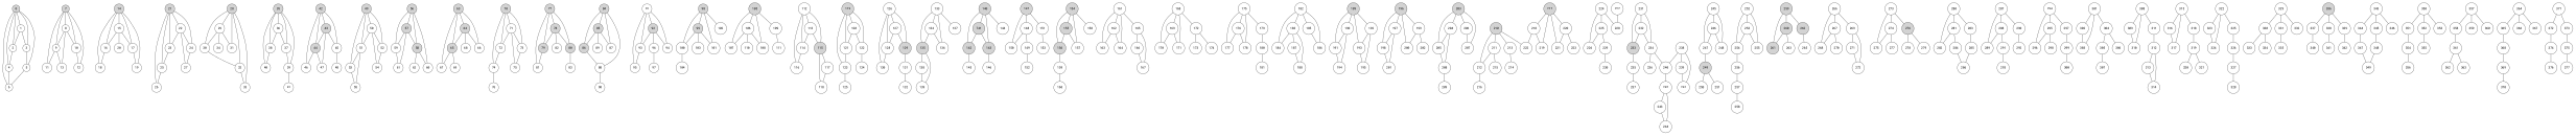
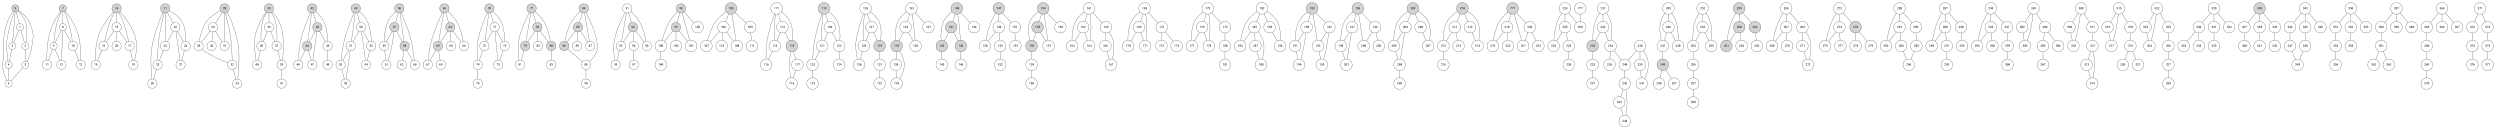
  graph {
    fontname="Roboto Mono"
    node [fontname="Roboto Mono" shape=circle]
    edge [fontname="Roboto Mono"]
    0 [height=0.25 style=filled]
    1 [height=0.25]
    2 [height=0.25]
    3 [height=0.25]
    4 [height=0.25]
    5 [height=0.25]
    6 [height=0.25]
    7 [height=0.25 style=filled]
    8 [height=0.25]
    9 [height=0.25]
    10 [height=0.25]
    11 [height=0.25]
    12 [height=0.25]
    13 [height=0.25]
    14 [height=0.25 style=filled]
    15 [height=0.25]
    16 [height=0.25]
    17 [height=0.25]
    18 [height=0.25]
    19 [height=0.25]
    20 [height=0.25]
    21 [height=0.25 style=filled]
    22 [height=0.25]
    23 [height=0.25]
    24 [height=0.25]
    25 [height=0.25]
    26 [height=0.25]
    27 [height=0.25]
    28 [height=0.25 style=filled]
    29 [height=0.25]
    30 [height=0.25]
    31 [height=0.25]
    32 [height=0.25]
    33 [height=0.25]
    34 [height=0.25]
    38 [height=0.25]
    40 [height=0.25]
    37 [height=0.25]
    39 [height=0.25]
    41 [height=0.25]
    35 [height=0.25 style=filled]
    36 [height=0.25]
    42 [height=0.25 style=filled]
    43 [height=0.25 style=filled]
    44 [height=0.25 style=filled]
    45 [height=0.25]
    46 [height=0.25]
    47 [height=0.25]
    48 [height=0.25]
    49 [height=0.25 style=filled]
    50 [height=0.25]
    51 [height=0.25]
    52 [height=0.25]
    53 [height=0.25]
    54 [height=0.25]
    55 [height=0.25]
    62 [height=0.25]
    56 [height=0.25 style=filled]
    57 [height=0.25 style=filled]
    58 [height=0.25 style=filled]
    59 [height=0.25]
    60 [height=0.25]
    61 [height=0.25]
    67 [height=0.25]
    63 [height=0.25 style=filled]
    64 [height=0.25 style=filled]
    65 [height=0.25 style=filled]
    66 [height=0.25]
    68 [height=0.25]
    69 [height=0.25]
    70 [height=0.25 style=filled]
    71 [height=0.25]
    72 [height=0.25]
    73 [height=0.25]
    74 [height=0.25]
    75 [height=0.25]
    76 [height=0.25]
    77 [height=0.25 style=filled]
    78 [height=0.25 style=filled]
    79 [height=0.25 style=filled]
    80 [height=0.25 style=filled]
    81 [height=0.25]
    82 [height=0.25]
    83 [height=0.25]
    84 [height=0.25 style=filled]
    85 [height=0.25 style=filled]
    86 [height=0.25 style=filled]
    87 [height=0.25]
    88 [height=0.25]
    89 [height=0.25]
    90 [height=0.25]
    91 [height=0.25]
    92 [height=0.25 style=filled]
    93 [height=0.25]
    94 [height=0.25]
    95 [height=0.25]
    96 [height=0.25]
    97 [height=0.25]
    99 [height=0.25 style=filled]
    100 [height=0.25]
    101 [height=0.25]
    103 [height=0.25]
    104 [height=0.25]
    102 [height=0.25]
    98 [height=0.25 style=filled]
    105 [height=0.25 style=filled]
    106 [height=0.25]
    107 [height=0.25]
    108 [height=0.25]
    109 [height=0.25]
    110 [height=0.25]
    111 [height=0.25]
    114 [height=0.25]
    116 [height=0.25]
    113 [height=0.25]
    115 [height=0.25 style=filled]
    117 [height=0.25]
    118 [height=0.25]
    112 [height=0.25]
    119 [height=0.25 style=filled]
    120 [height=0.25]
    121 [height=0.25]
    122 [height=0.25]
    123 [height=0.25]
    124 [height=0.25]
    125 [height=0.25]
    127 [height=0.25]
    128 [height=0.25]
    129 [height=0.25 style=filled]
    130 [height=0.25]
    131 [height=0.25]
    132 [height=0.25]
    126 [height=0.25]
    133 [height=0.25]
    134 [height=0.25]
    135 [height=0.25 style=filled]
    136 [height=0.25]
    137 [height=0.25]
    138 [height=0.25]
    139 [height=0.25]
    140 [height=0.25 style=filled]
    n142 [height=0.25 label=741 style=filled]
    142 [height=0.25 style=filled]
    143 [height=0.25 style=filled]
    144 [height=0.25]
    145 [height=0.25]
    146 [height=0.25]
    147 [height=0.25 style=filled]
    148 [height=0.25]
    150 [height=0.25]
    151 [height=0.25]
    149 [height=0.25]
    152 [height=0.25]
    153 [height=0.25]
    154 [height=0.25 style=filled]
    155 [height=0.25 style=filled]
    156 [height=0.25 style=filled]
    157 [height=0.25]
    158 [height=0.25]
    159 [height=0.25]
    160 [height=0.25]
    161 [height=0.25]
    162 [height=0.25]
    163 [height=0.25]
    164 [height=0.25]
    165 [height=0.25]
    166 [height=0.25]
    167 [height=0.25]
    168 [height=0.25]
    169 [height=0.25]
    170 [height=0.25]
    171 [height=0.25]
    172 [height=0.25]
    173 [height=0.25]
    174 [height=0.25]
    175 [height=0.25]
    176 [height=0.25]
    177 [height=0.25]
    178 [height=0.25]
    179 [height=0.25]
    180 [height=0.25]
    181 [height=0.25]
    182 [height=0.25]
    183 [height=0.25]
    184 [height=0.25]
    185 [height=0.25]
    186 [height=0.25]
    187 [height=0.25]
    188 [height=0.25]
    189 [height=0.25 style=filled]
    190 [height=0.25]
    191 [height=0.25]
    192 [height=0.25]
    193 [height=0.25]
    194 [height=0.25]
    195 [height=0.25]
    196 [height=0.25 style=filled]
    197 [height=0.25]
    198 [height=0.25]
    199 [height=0.25]
    200 [height=0.25]
    201 [height=0.25]
    202 [height=0.25]
    203 [height=0.25 style=filled]
    204 [height=0.25]
    205 [height=0.25]
    206 [height=0.25]
    207 [height=0.25]
    208 [height=0.25]
    209 [height=0.25]
    210 [height=0.25 style=filled]
    211 [height=0.25]
    212 [height=0.25]
    213 [height=0.25]
    214 [height=0.25]
    215 [height=0.25]
    216 [height=0.25]
    217 [height=0.25 style=filled]
    218 [height=0.25]
    219 [height=0.25]
    220 [height=0.25]
    221 [height=0.25]
    222 [height=0.25]
    223 [height=0.25]
    224 [height=0.25]
    225 [height=0.25]
    226 [height=0.25]
    228 [height=0.25]
    229 [height=0.25]
    227 [height=0.25]
    230 [height=0.25]
    231 [height=0.25]
    232 [height=0.25]
    233 [height=0.25 style=filled]
    234 [height=0.25]
    235 [height=0.25]
    236 [height=0.25]
    240 [height=0.25]
    237 [height=0.25]
    238 [height=0.25]
    239 [height=0.25]
    241 [height=0.25]
    242 [height=0.25]
    243 [height=0.25]
    244 [height=0.25]
    245 [height=0.25]
    246 [height=0.25]
    247 [height=0.25]
    248 [height=0.25]
    249 [height=0.25 style=filled]
    250 [height=0.25]
    251 [height=0.25]
    252 [height=0.25]
    253 [height=0.25]
    254 [height=0.25]
    255 [height=0.25]
    256 [height=0.25]
    257 [height=0.25]
    258 [height=0.25]
    259 [height=0.25 style=filled]
    260 [height=0.25 style=filled]
    261 [height=0.25 style=filled]
    262 [height=0.25 style=filled]
    263 [height=0.25]
    265 [height=0.25]
    266 [height=0.25]
    267 [height=0.25]
    268 [height=0.25]
    269 [height=0.25]
    270 [height=0.25]
    271 [height=0.25]
    272 [height=0.25]
    273 [height=0.25]
    274 [height=0.25]
    275 [height=0.25]
    276 [height=0.25 style=filled]
    277 [height=0.25]
    278 [height=0.25]
    279 [height=0.25]
    280 [height=0.25]
    281 [height=0.25]
    282 [height=0.25]
    283 [height=0.25]
    284 [height=0.25]
    285 [height=0.25]
    286 [height=0.25]
    287 [height=0.25]
    288 [height=0.25]
    289 [height=0.25]
    290 [height=0.25]
    291 [height=0.25]
    292 [height=0.25]
    293 [height=0.25]
    294 [height=0.25]
    295 [height=0.25]
    296 [height=0.25]
    297 [height=0.25]
    298 [height=0.25]
    299 [height=0.25]
    300 [height=0.25]
    301 [height=0.25]
    302 [height=0.25]
    303 [height=0.25]
    304 [height=0.25]
    305 [height=0.25]
    306 [height=0.25]
    307 [height=0.25]
    308 [height=0.25]
    309 [height=0.25]
    310 [height=0.25]
    311 [height=0.25]
    312 [height=0.25]
    313 [height=0.25]
    314 [height=0.25]
    315 [height=0.25]
    316 [height=0.25]
    317 [height=0.25]
    318 [height=0.25]
    319 [height=0.25]
    320 [height=0.25]
    321 [height=0.25]
    322 [height=0.25]
    323 [height=0.25]
    324 [height=0.25]
    325 [height=0.25]
    326 [height=0.25]
    327 [height=0.25]
    328 [height=0.25]
    329 [height=0.25]
    330 [height=0.25]
    331 [height=0.25]
    332 [height=0.25]
    333 [height=0.25]
    334 [height=0.25]
    335 [height=0.25]
    336 [height=0.25 style=filled]
    337 [height=0.25]
    338 [height=0.25]
    339 [height=0.25]
    340 [height=0.25]
    341 [height=0.25]
    342 [height=0.25]
    343 [height=0.25]
    344 [height=0.25]
    345 [height=0.25]
    346 [height=0.25]
    347 [height=0.25]
    348 [height=0.25]
    349 [height=0.25]
    350 [height=0.25]
    351 [height=0.25]
    352 [height=0.25]
    353 [height=0.25]
    354 [height=0.25]
    355 [height=0.25]
    356 [height=0.25]
    357 [height=0.25]
    358 [height=0.25]
    359 [height=0.25]
    360 [height=0.25]
    361 [height=0.25]
    362 [height=0.25]
    363 [height=0.25]
    364 [height=0.25]
    365 [height=0.25]
    366 [height=0.25]
    367 [height=0.25]
    368 [height=0.25]
    369 [height=0.25]
    370 [height=0.25]
    371 [height=0.25]
    372 [height=0.25]
    373 [height=0.25]
    374 [height=0.25]
    375 [height=0.25]
    376 [height=0.25]
    377 [height=0.25]
    0 -- 1
    0 -- 2
    0 -- 3
    0 -- 4
    0 -- 5
    0 -- 6
    1 -- 2
    1 -- 3
    2 -- 4
    3 -- 5
    4 -- 6
    5 -- 6
    7 -- 8
    7 -- 9
    7 -- 10
    7 -- 11
    7 -- 12
    8 -- 9
    8 -- 10
    8 -- 13
    9 -- 11
    9 -- 13
    10 -- 12
    14 -- 15
    14 -- 16
    14 -- 17
    14 -- 18
    14 -- 19
    15 -- 16
    15 -- 17
    15 -- 20
    16 -- 18
    17 -- 19
    21 -- 22
    21 -- 23
    21 -- 24
    21 -- 25
    21 -- 26
    22 -- 23
    22 -- 24
    22 -- 27
    23 -- 25
    24 -- 27
    25 -- 26
    28 -- 29
    28 -- 30
    28 -- 31
    28 -- 32
    28 -- 33
    29 -- 30
    29 -- 31
    29 -- 34
    30 -- 32
    32 -- 33
    38 -- 40
    37 -- 39
    39 -- 41
    35 -- 38
    35 -- 40
    35 -- 37
    35 -- 39
    35 -- 36
    36 -- 38
    36 -- 37
    42 -- 43
    42 -- 44
    42 -- 45
    42 -- 46
    43 -- 44
    43 -- 45
    43 -- 47
    44 -- 46
    44 -- 47
    45 -- 48
    49 -- 50
    49 -- 51
    49 -- 52
    49 -- 53
    50 -- 51
    50 -- 52
    50 -- 54
    51 -- 53
    51 -- 55
    52 -- 54
    53 -- 55
    56 -- 57
    56 -- 58
    56 -- 59
    56 -- 60
    57 -- 58
    57 -- 59
    57 -- 61
    58 -- 62
    58 -- 60
    59 -- 61
    63 -- 67
    63 -- 64
    63 -- 65
    63 -- 66
    64 -- 65
    64 -- 66
    64 -- 68
    65 -- 67
    65 -- 69
    70 -- 71
    70 -- 72
    70 -- 73
    70 -- 74
    71 -- 72
    71 -- 73
    71 -- 75
    72 -- 74
    73 -- 75
    74 -- 76
    77 -- 78
    77 -- 79
    77 -- 80
    77 -- 81
    78 -- 79
    78 -- 80
    78 -- 82
    79 -- 81
    80 -- 83
    84 -- 85
    84 -- 86
    84 -- 87
    84 -- 88
    85 -- 86
    85 -- 87
    85 -- 89
    86 -- 88
    88 -- 90
    91 -- 92
    91 -- 93
    91 -- 94
    91 -- 95
    92 -- 93
    92 -- 94
    92 -- 96
    93 -- 95
    96 -- 97
    99 -- 100
    99 -- 101
    99 -- 103
    100 -- 104
    98 -- 99
    98 -- 100
    98 -- 101
    98 -- 102
    105 -- 106
    105 -- 107
    105 -- 108
    105 -- 109
    106 -- 107
    106 -- 108
    106 -- 110
    109 -- 111
    114 -- 116
    113 -- 114
    113 -- 115
    115 -- 117
    115 -- 118
    117 -- 118
    112 -- 114
    112 -- 116
    112 -- 113
    112 -- 115
    119 -- 120
    119 -- 121
    119 -- 122
    119 -- 123
    120 -- 121
    120 -- 122
    121 -- 123
    122 -- 124
    123 -- 125
    127 -- 128
    127 -- 129
    128 -- 130
    129 -- 131
    131 -- 132
    126 -- 127
    126 -- 128
    126 -- 129
    126 -- 130
    133 -- 134
    133 -- 135
    133 -- 136
    133 -- 137
    134 -- 135
    134 -- 136
    135 -- 138
    135 -- 139
    138 -- 139
    140 -- n142
    140 -- 142
    140 -- 143
    140 -- 144
    n142 -- 142
    n142 -- 143
    142 -- 145
    143 -- 146
    147 -- 148
    147 -- 150
    147 -- 151
    148 -- 150
    148 -- 149
    151 -- 153
    149 -- 152
    154 -- 155
    154 -- 156
    154 -- 157
    154 -- 158
    155 -- 156
    155 -- 157
    156 -- 159
    159 -- 160
    161 -- 162
    161 -- 163
    161 -- 164
    161 -- 165
    162 -- 163
    162 -- 164
    165 -- 166
    165 -- 167
    166 -- 167
    168 -- 169
    168 -- 170
    168 -- 171
    168 -- 172
    169 -- 170
    169 -- 171
    172 -- 173
    172 -- 174
    175 -- 176
    175 -- 177
    175 -- 178
    175 -- 179
    176 -- 177
    176 -- 178
    179 -- 180
    180 -- 181
    182 -- 183
    182 -- 184
    182 -- 185
    182 -- 186
    183 -- 184
    183 -- 187
    183 -- 188
    185 -- 186
    187 -- 188
    189 -- 190
    189 -- 191
    189 -- 192
    189 -- 193
    190 -- 191
    190 -- 194
    191 -- 194
    192 -- 193
    192 -- 195
    193 -- 195
    196 -- 197
    196 -- 198
    196 -- 199
    196 -- 200
    197 -- 198
    197 -- 201
    198 -- 201
    199 -- 200
    199 -- 202
    203 -- 204
    203 -- 205
    203 -- 206
    203 -- 207
    204 -- 205
    204 -- 208
    205 -- 208
    206 -- 207
    208 -- 209
    210 -- 211
    210 -- 212
    210 -- 213
-   210 -- 222
+   210 -- 214
    211 -- 212
    211 -- 215
    212 -- 216
    213 -- 214
    217 -- 218
    217 -- 219
    217 -- 220
    217 -- 221
    218 -- 219
    218 -- 222
    220 -- 221
    220 -- 223
    224 -- 225
    224 -- 226
    224 -- 228
    225 -- 226
    225 -- 229
    229 -- 230
    227 -- 228
    231 -- 232
    231 -- 233
    231 -- 234
    232 -- 233
    232 -- 234
    233 -- 235
    234 -- 236
    234 -- 240
    235 -- 237
    240 -- 242
    238 -- 240
    238 -- 239
    238 -- 241
    239 -- 241
    242 -- 243
    242 -- 244
    243 -- 244
    245 -- 246
    245 -- 247
    245 -- 248
    246 -- 247
    246 -- 248
    247 -- 249
    249 -- 250
    249 -- 251
    252 -- 253
    252 -- 254
    252 -- 255
    253 -- 254
    253 -- 255
    254 -- 256
    256 -- 257
    257 -- 258
    259 -- 260
    259 -- 261
    259 -- 262
    260 -- 261
    260 -- 263
    262 -- 265
    266 -- 267
    266 -- 268
    266 -- 269
    267 -- 268
    267 -- 270
    269 -- 271
    269 -- 272
    271 -- 272
    273 -- 274
    273 -- 275
    273 -- 276
    274 -- 275
    274 -- 277
    276 -- 278
    276 -- 279
    280 -- 281
    280 -- 282
    280 -- 283
    281 -- 282
    281 -- 284
    283 -- 285
    284 -- 286
    285 -- 286
    287 -- 288
    287 -- 289
    287 -- 290
    288 -- 289
    288 -- 291
    290 -- 292
    291 -- 293
    294 -- 295
    294 -- 296
    294 -- 297
    295 -- 296
    295 -- 298
    297 -- 299
    299 -- 300
    301 -- 302
    301 -- 303
    301 -- 304
    302 -- 303
    304 -- 305
    304 -- 306
    305 -- 307
    308 -- 309
    308 -- 310
    308 -- 311
    309 -- 310
    311 -- 312
    312 -- 313
    312 -- 314
    313 -- 314
    315 -- 316
    315 -- 317
    315 -- 318
    316 -- 317
    318 -- 319
    319 -- 320
    319 -- 321
    322 -- 323
    322 -- 324
    322 -- 325
    323 -- 324
    325 -- 326
    326 -- 327
    327 -- 328
    329 -- 330
    329 -- 331
    329 -- 332
    330 -- 333
    330 -- 334
    331 -- 335
    336 -- 337
    336 -- 338
    336 -- 339
    337 -- 340
    338 -- 341
    339 -- 342
    343 -- 344
    343 -- 345
    343 -- 346
    344 -- 347
    345 -- 348
    347 -- 349
    348 -- 349
    350 -- 351
    350 -- 352
    350 -- 353
    351 -- 354
    352 -- 355
    354 -- 356
    357 -- 358
    357 -- 359
    357 -- 360
    358 -- 361
    361 -- 362
    361 -- 363
    364 -- 365
    364 -- 366
    364 -- 367
    365 -- 368
    368 -- 369
    369 -- 370
    371 -- 372
    371 -- 373
    372 -- 374
    373 -- 375
    374 -- 376
    375 -- 377
  }
